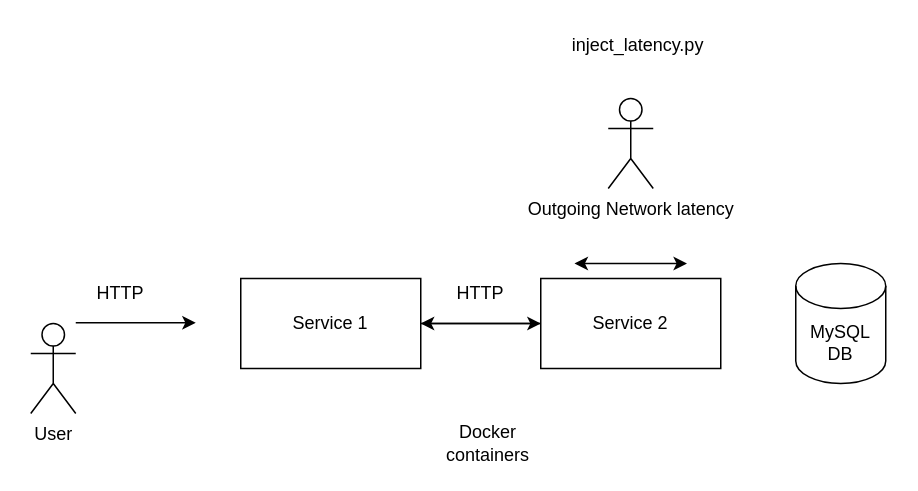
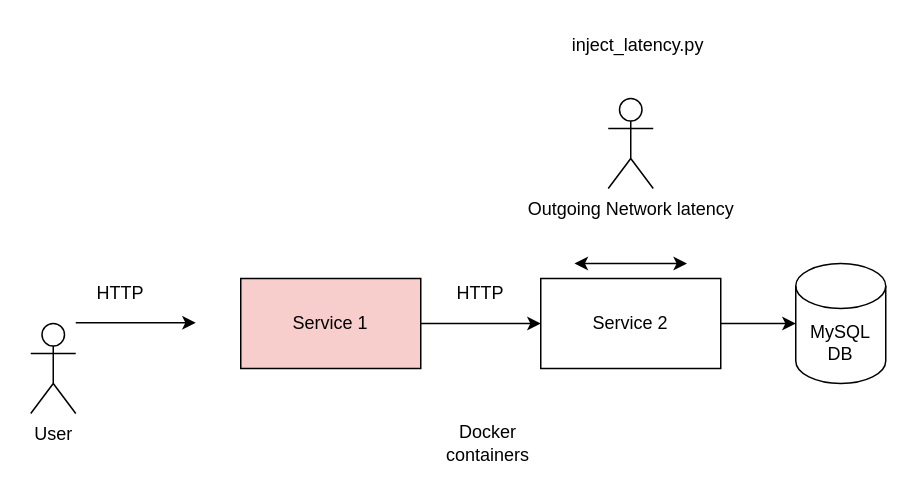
  <mxCell id="0" />
  <mxCell id="1" parent="0" />
- <mxCell id="2" value="&lt;div&gt;Service 1&lt;/div&gt;" style="rounded=0;whiteSpace=wrap;html=1;" parent="1" vertex="1"><mxGeometry x="160" y="185" width="120" height="60" as="geometry" /></mxCell>
- <mxCell id="3" style="edgeStyle=orthogonalEdgeStyle;rounded=0;orthogonalLoop=1;jettySize=auto;html=1;" parent="1" source="4" target="2" edge="1"><mxGeometry relative="1" as="geometry" /></mxCell>
+ <mxCell id="2" value="&lt;div&gt;Service 1&lt;/div&gt;" style="rounded=0;whiteSpace=wrap;html=1;fillColor=#f8cecc;" parent="1" vertex="1"><mxGeometry x="160" y="185" width="120" height="60" as="geometry" /></mxCell>
+ <mxCell id="3" style="edgeStyle=orthogonalEdgeStyle;rounded=0;orthogonalLoop=1;jettySize=auto;html=1;entryX=0;entryY=0.5;entryDx=0;entryDy=0;entryPerimeter=0;" parent="1" source="4" target="5" edge="1"><mxGeometry relative="1" as="geometry" /></mxCell>
  <mxCell id="4" value="&lt;div&gt;Service 2&lt;/div&gt;" style="rounded=0;whiteSpace=wrap;html=1;" parent="1" vertex="1"><mxGeometry x="360" y="185" width="120" height="60" as="geometry" /></mxCell>
  <mxCell id="5" value="MySQL DB" style="shape=cylinder3;whiteSpace=wrap;html=1;boundedLbl=1;backgroundOutline=1;size=15;" parent="1" vertex="1"><mxGeometry x="530" y="175" width="60" height="80" as="geometry" /></mxCell>
  <mxCell id="6" value="HTTP" style="text;html=1;strokeColor=none;fillColor=none;align=center;verticalAlign=middle;whiteSpace=wrap;rounded=0;" parent="1" vertex="1"><mxGeometry x="300" y="185" width="40" height="20" as="geometry" /></mxCell>
  <mxCell id="7" value="HTTP" style="text;html=1;strokeColor=none;fillColor=none;align=center;verticalAlign=middle;whiteSpace=wrap;rounded=0;" parent="1" vertex="1"><mxGeometry x="60" y="185" width="40" height="20" as="geometry" /></mxCell>
  <mxCell id="8" style="edgeStyle=orthogonalEdgeStyle;rounded=0;orthogonalLoop=1;jettySize=auto;html=1;" parent="1" edge="1"><mxGeometry relative="1" as="geometry"><mxPoint x="130" y="214.5" as="targetPoint" /><mxPoint x="50" y="214.5" as="sourcePoint" /></mxGeometry></mxCell>
  <mxCell id="9" value="User" style="shape=umlActor;verticalLabelPosition=bottom;verticalAlign=top;html=1;outlineConnect=0;" parent="1" vertex="1"><mxGeometry x="20" y="215" width="30" height="60" as="geometry" /></mxCell>
  <mxCell id="10" value="Docker containers" style="text;html=1;strokeColor=none;fillColor=none;align=center;verticalAlign=middle;whiteSpace=wrap;rounded=0;" parent="1" vertex="1"><mxGeometry x="305" y="285" width="40" height="20" as="geometry" /></mxCell>
  <mxCell id="11" style="edgeStyle=orthogonalEdgeStyle;rounded=0;orthogonalLoop=1;jettySize=auto;html=1;" parent="1" edge="1"><mxGeometry relative="1" as="geometry"><mxPoint x="360" y="215" as="targetPoint" /><mxPoint x="280" y="215" as="sourcePoint" /></mxGeometry></mxCell>
  <mxCell id="12" value="Outgoing Network latency" style="shape=umlActor;verticalLabelPosition=bottom;verticalAlign=top;html=1;outlineConnect=0;" vertex="1" parent="1"><mxGeometry x="405" y="65" width="30" height="60" as="geometry" /></mxCell>
  <mxCell id="13" value="" style="endArrow=classic;startArrow=classic;html=1;" edge="1" parent="1"><mxGeometry width="50" height="50" relative="1" as="geometry"><mxPoint x="382.5" y="175" as="sourcePoint" /><mxPoint x="457.5" y="175" as="targetPoint" /></mxGeometry></mxCell>
  <mxCell id="14" value="&lt;div&gt;inject_latency.py&lt;/div&gt;" style="text;html=1;strokeColor=none;fillColor=none;align=center;verticalAlign=middle;whiteSpace=wrap;rounded=0;" vertex="1" parent="1"><mxGeometry x="405" y="20" width="40" height="20" as="geometry" /></mxCell>
